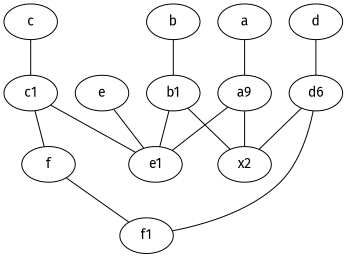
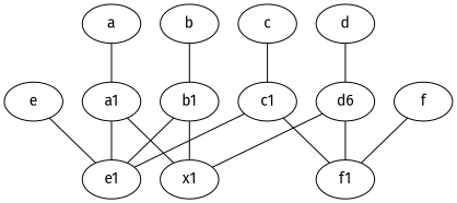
  graph {
    fontname="Fira Sans"
    node [fontname="Fira Sans" labelfontsize=50]
    edge [fontname="Fira Sans"]
    a
-   a1 [label=a9]
+   a1
    e1
-   x2
+   x2 [label=x1]
    b1
    c1
    f1
    f
    n9 [label=d6]
    e
    b
    c
    d
    a -- a1
    a1 -- e1
    a1 -- x2
    b1 -- e1
    b1 -- x2
    c1 -- e1
-   c1 -- f
+   c1 -- f1
    f -- f1
    n9 -- x2
    n9 -- f1
    e -- e1
    b -- b1
    c -- c1
    d -- n9
  }
